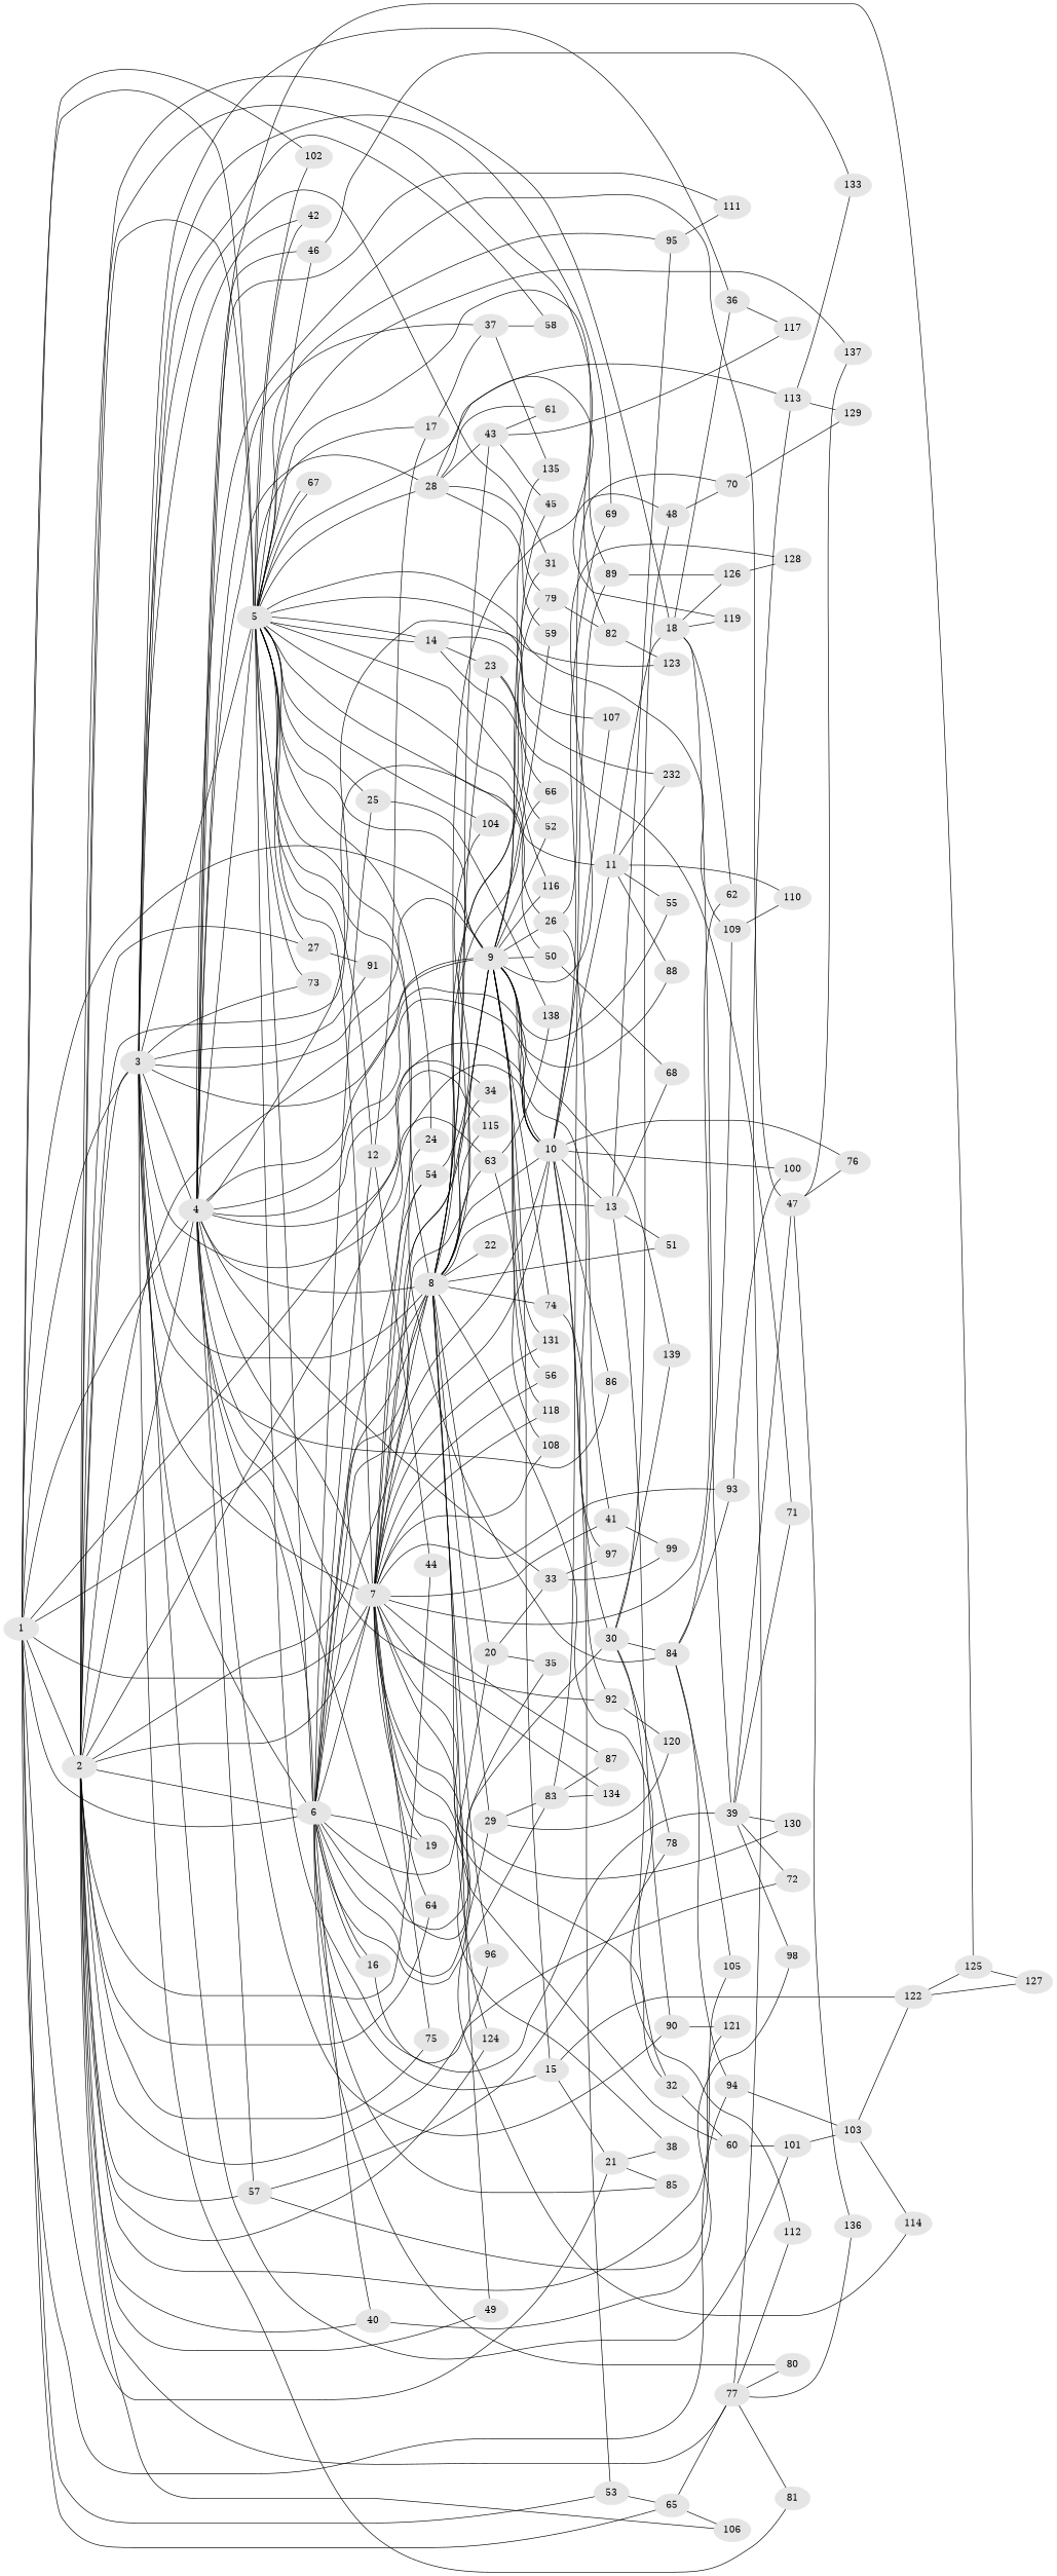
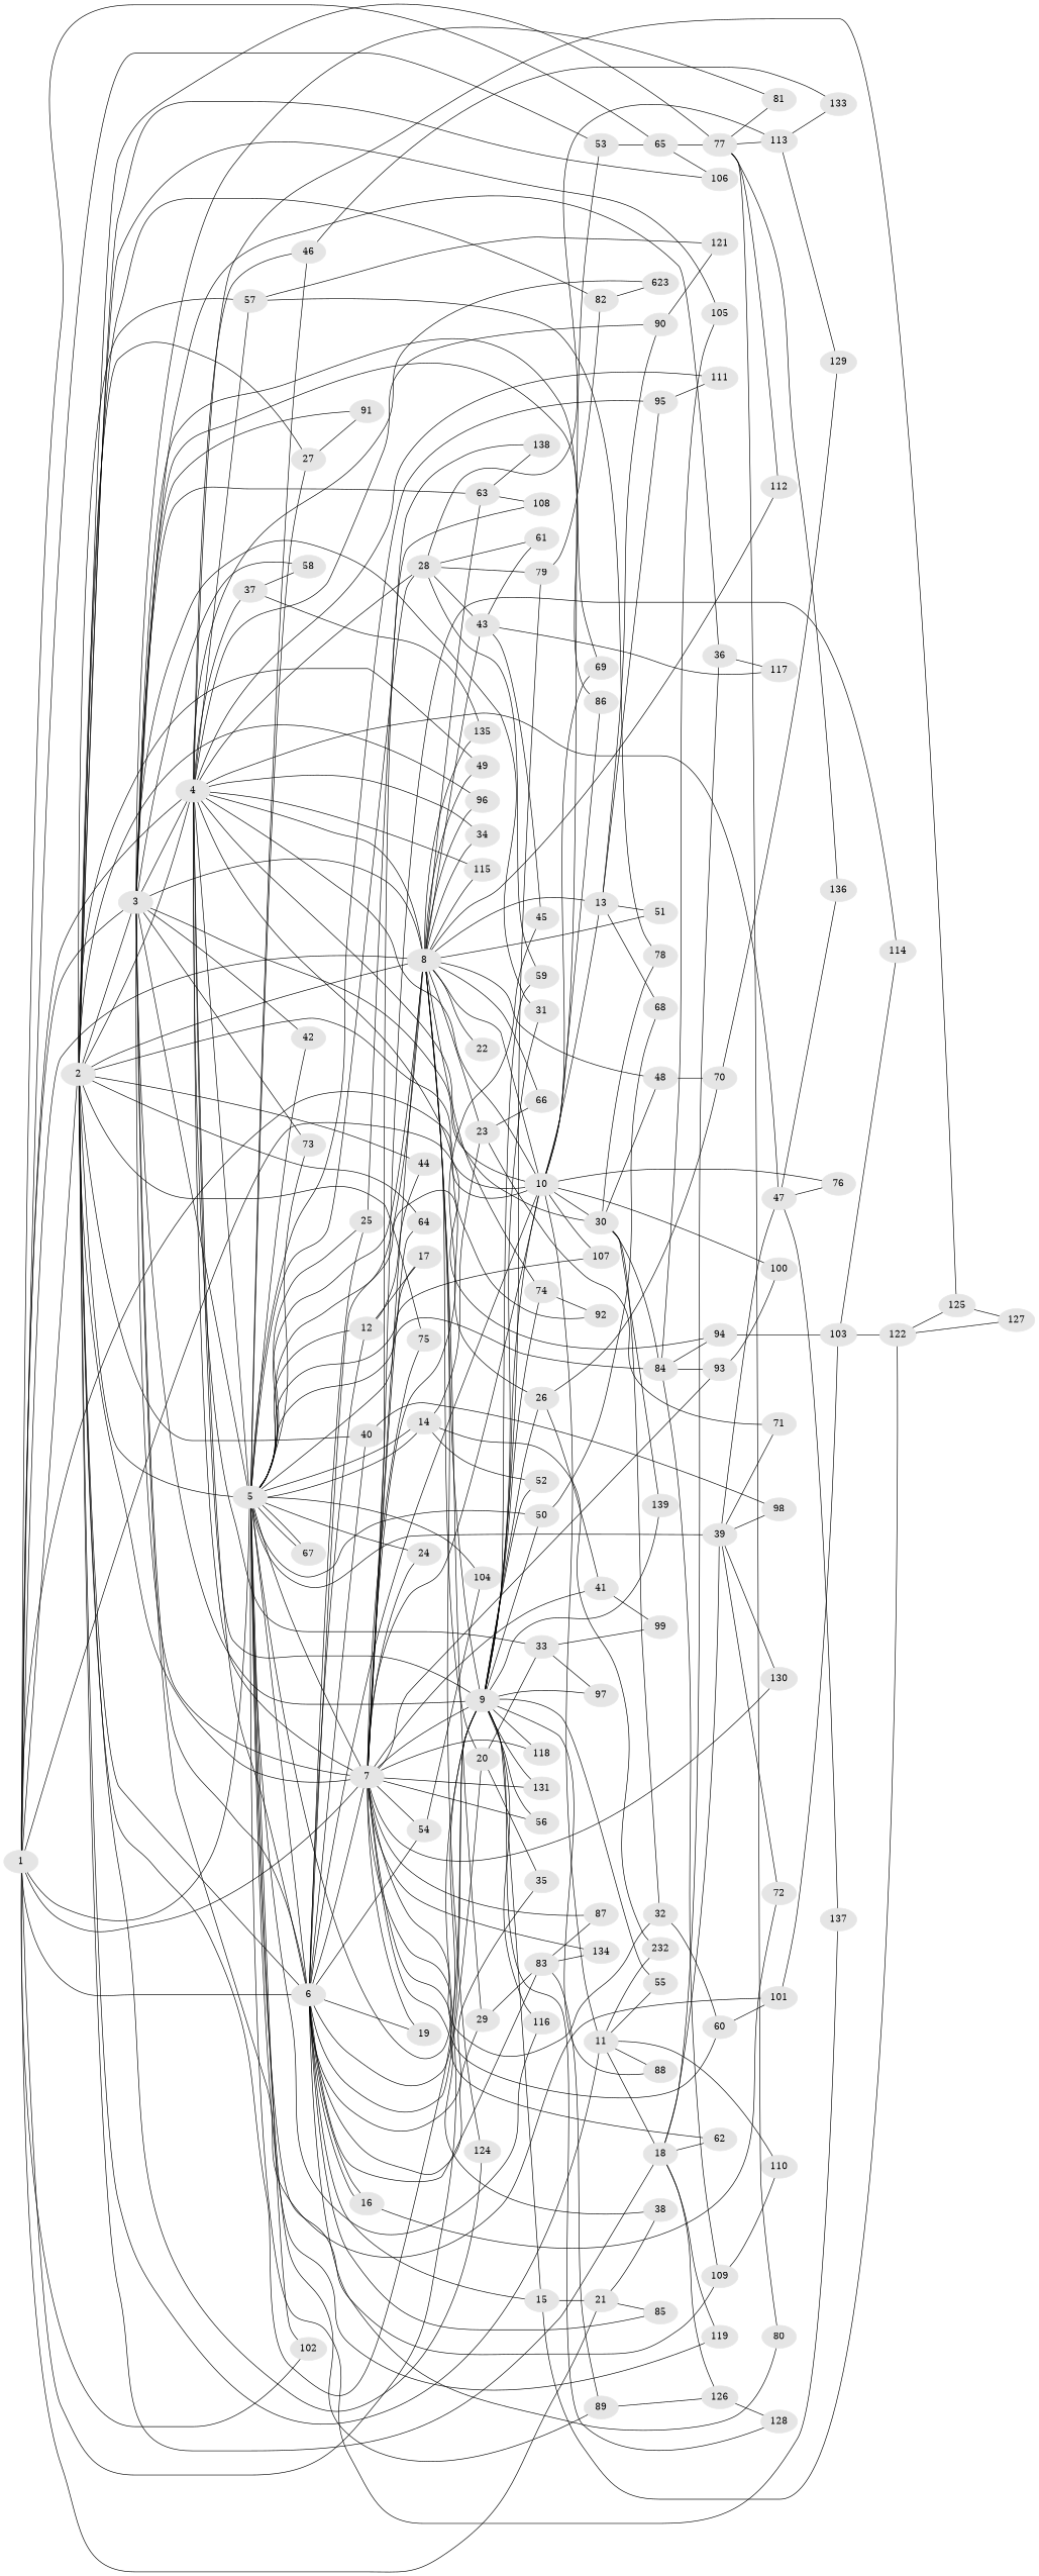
  graph {
    rankdir=LR
    node [color=gray90 style=filled]
    1
    2
    3
    4
    5
    6
    7
    8
    9
    10
    21
    53
    65
    94
    102
    11
    18
    27
    40
    44
    49
    57
    64
    75
    77
    82
    96
    105
    106
    124
    31
    36
    42
    58
    63
    69
    73
    81
    86
    91
    101
    28
    30
    33
    34
    37
    46
    47
    90
    92
    111
    115
-   123
+   123 [label=623]
    125
    12
    14
    17
    24
    25
    26
    39
    50
    67
    84
    89
    95
    104
    107
    109
    116
    119
    137
    15
    16
    19
    20
    29
    35
    54
    80
    83
    85
    32
    38
    41
    45
    56
    60
    62
    87
    93
    108
    114
    118
    130
    131
    134
    13
    22
    23
    43
    48
    51
    66
    74
    112
    135
    52
    55
    59
    79
    88
    97
    128
    139
    76
    100
    103
    110
    n120 [label=232]
    126
    98
    78
    121
    113
    136
    117
    138
    61
    99
    133
-   120
    127
    70
    72
    71
    68
    122
    129
    1 -- 2
    1 -- 3
    1 -- 4
    1 -- 5
    1 -- 6
    1 -- 7
    1 -- 8
    1 -- 9
    1 -- 10
    1 -- 21
    1 -- 53
    1 -- 65
    1 -- 94
    1 -- 102
    2 -- 3
    2 -- 4
    2 -- 5
    2 -- 6
    2 -- 7
    2 -- 8
    2 -- 9
    2 -- 10
    2 -- 11
    2 -- 18
    2 -- 27
    2 -- 40
    2 -- 44
    2 -- 49
    2 -- 57
    2 -- 64
    2 -- 75
    2 -- 77
    2 -- 82
    2 -- 96
    2 -- 105
    2 -- 106
    2 -- 124
    3 -- 4
    3 -- 5
    3 -- 6
    3 -- 7
    3 -- 8
    3 -- 9
    3 -- 10
    3 -- 31
    3 -- 36
    3 -- 42
    3 -- 58
    3 -- 63
    3 -- 69
    3 -- 73
    3 -- 81
    3 -- 86
    3 -- 91
    3 -- 101
    4 -- 5
    4 -- 6
    4 -- 7
    4 -- 8
    4 -- 9
    4 -- 10
    4 -- 57
    4 -- 28
    4 -- 30
    4 -- 33
    4 -- 34
    4 -- 37
    4 -- 46
    4 -- 47
    4 -- 90
    4 -- 92
    4 -- 111
    4 -- 115
    4 -- 123
    4 -- 125
    5 -- 6
    5 -- 7
    5 -- 8
    5 -- 9
    5 -- 102
    5 -- 27
    5 -- 42
    5 -- 73
    5 -- 28
    5 -- 46
    5 -- 12
    5 -- 14
    5 -- 14
    5 -- 17
    5 -- 24
    5 -- 25
    5 -- 26
    5 -- 39
    5 -- 50
    5 -- 67
    5 -- 67
    5 -- 84
    5 -- 89
    5 -- 95
    5 -- 104
    5 -- 107
    5 -- 109
    5 -- 116
    5 -- 119
    5 -- 137
    6 -- 7
    6 -- 8
    6 -- 9
    6 -- 10
    6 -- 40
    6 -- 12
    6 -- 25
    6 -- 15
    6 -- 16
    6 -- 16
    6 -- 19
    6 -- 20
    6 -- 29
    6 -- 35
    6 -- 54
    6 -- 80
    6 -- 83
    6 -- 85
    7 -- 8
    7 -- 9
    7 -- 10
    7 -- 64
    7 -- 75
    7 -- 24
    7 -- 19
    7 -- 54
    7 -- 32
    7 -- 38
    7 -- 41
    7 -- 45
    7 -- 56
    7 -- 60
    7 -- 62
    7 -- 87
    7 -- 93
    7 -- 108
    7 -- 114
    7 -- 118
    7 -- 130
    7 -- 131
    7 -- 134
    8 -- 9
    8 -- 10
    8 -- 49
    8 -- 96
    8 -- 124
    8 -- 63
    8 -- 34
    8 -- 115
    8 -- 20
    8 -- 29
    8 -- 13
    8 -- 22
    8 -- 23
    8 -- 43
    8 -- 48
    8 -- 51
    8 -- 66
    8 -- 74
    8 -- 112
    8 -- 135
    9 -- 10
    9 -- 31
    9 -- 26
    9 -- 50
    9 -- 116
    9 -- 15
    9 -- 56
    9 -- 118
    9 -- 131
    9 -- 74
    9 -- 52
    9 -- 55
    9 -- 59
    9 -- 79
    9 -- 88
    9 -- 97
    9 -- 128
    9 -- 139
    10 -- 53
    10 -- 11
    10 -- 69
    10 -- 86
    10 -- 30
    10 -- 107
    10 -- 13
    10 -- 76
    10 -- 100
    21 -- 85
    21 -- 38
    53 -- 65
    65 -- 77
    65 -- 106
    94 -- 103
    11 -- 18
    11 -- 55
    11 -- 88
    11 -- 110
    11 -- n120
    18 -- 36
    18 -- 39
    18 -- 119
    18 -- 62
    18 -- 126
    27 -- 91
    40 -- 98
    57 -- 78
    57 -- 121
    77 -- 81
    77 -- 80
    77 -- 112
    77 -- 113
    77 -- 136
    82 -- 123
    36 -- 117
    63 -- 108
    63 -- 138
    101 -- 103
    28 -- 43
    28 -- 59
    28 -- 79
    28 -- 113
    28 -- 61
    30 -- 84
    30 -- 32
    30 -- 48
    30 -- 139
    30 -- 78
    33 -- 97
    33 -- 99
    37 -- 58
    37 -- 135
    46 -- 133
    47 -- 137
    47 -- 76
    47 -- 136
    90 -- 121
-   92 -- 120
    125 -- 127
    12 -- 44
    12 -- 17
    14 -- 23
    14 -- 52
    14 -- n120
-   17 -- 37
    25 -- 138
    26 -- 41
    26 -- 70
    39 -- 47
    39 -- 130
    39 -- 98
    39 -- 72
    39 -- 71
    50 -- 68
    84 -- 94
    84 -- 105
    84 -- 109
    84 -- 93
    89 -- 126
    95 -- 111
    109 -- 110
    15 -- 21
    15 -- 122
    16 -- 72
    20 -- 33
    20 -- 35
    29 -- 83
-   29 -- 120
    54 -- 104
    83 -- 89
    83 -- 87
    83 -- 134
    32 -- 60
    41 -- 99
    60 -- 101
    93 -- 100
    13 -- 90
    13 -- 95
    13 -- 51
    13 -- 68
    23 -- 66
    23 -- 71
    43 -- 45
    43 -- 117
    43 -- 61
    48 -- 70
    74 -- 92
    79 -- 82
    103 -- 114
    103 -- 122
    126 -- 128
    113 -- 133
    113 -- 129
    70 -- 129
    122 -- 125
    122 -- 127
  }
